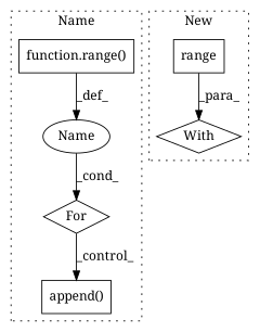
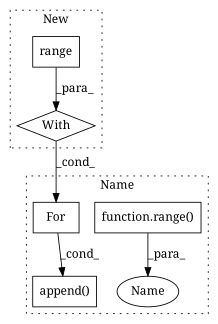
  digraph {
    fontname="Noto Serif"
    node [a=75 fontname="Noto Serif" shape=box]
    edge [fontname="Noto Serif"]
    n1 [l="6,1" label="function.range()" s="2708,2727"]
-   n2 [a=107 l="4,10" label=For s="2697,2728" shape=diamond]
+   n2 [a=107 l="4,10" label=For s="2697,2728"]
    n3 [l="11,1" label="append()" s="2975,3001"]
    n4 [a=87 l=3 label=Name s=2701 shape=ellipse]
    n5 [a=49 l=10 label=range s=2230]
    n6 [a=39 l="5,31" label=With s="2225,2240" shape=diamond]
    subgraph cluster_1 {
      label=Name
      style=dotted
      n1
      n2
      n3
      n4
    }
    subgraph cluster_2 {
      label=New
      style=dotted
      n5
      n6
    }
-   n1 -> n4 [label=_def_]
-   n2 -> n3 [label=_control_]
-   n4 -> n2 [label=_cond_]
+   n1 -> n4 [label=_para_]
+   n2 -> n3 [label=_cond_]
+   n6 -> n2 [label=_cond_]
    n5 -> n6 [label=_para_]
  }
